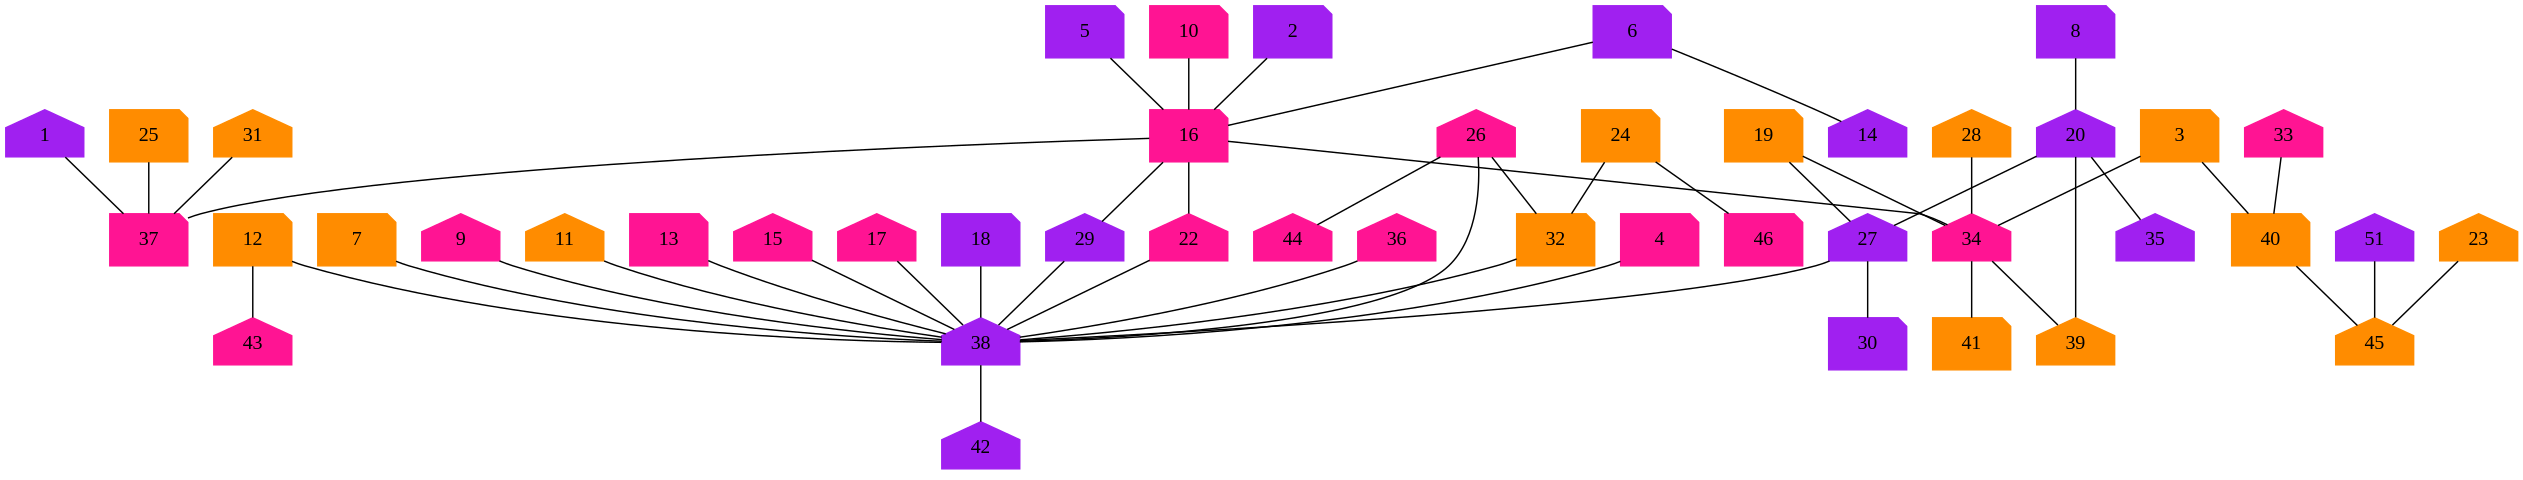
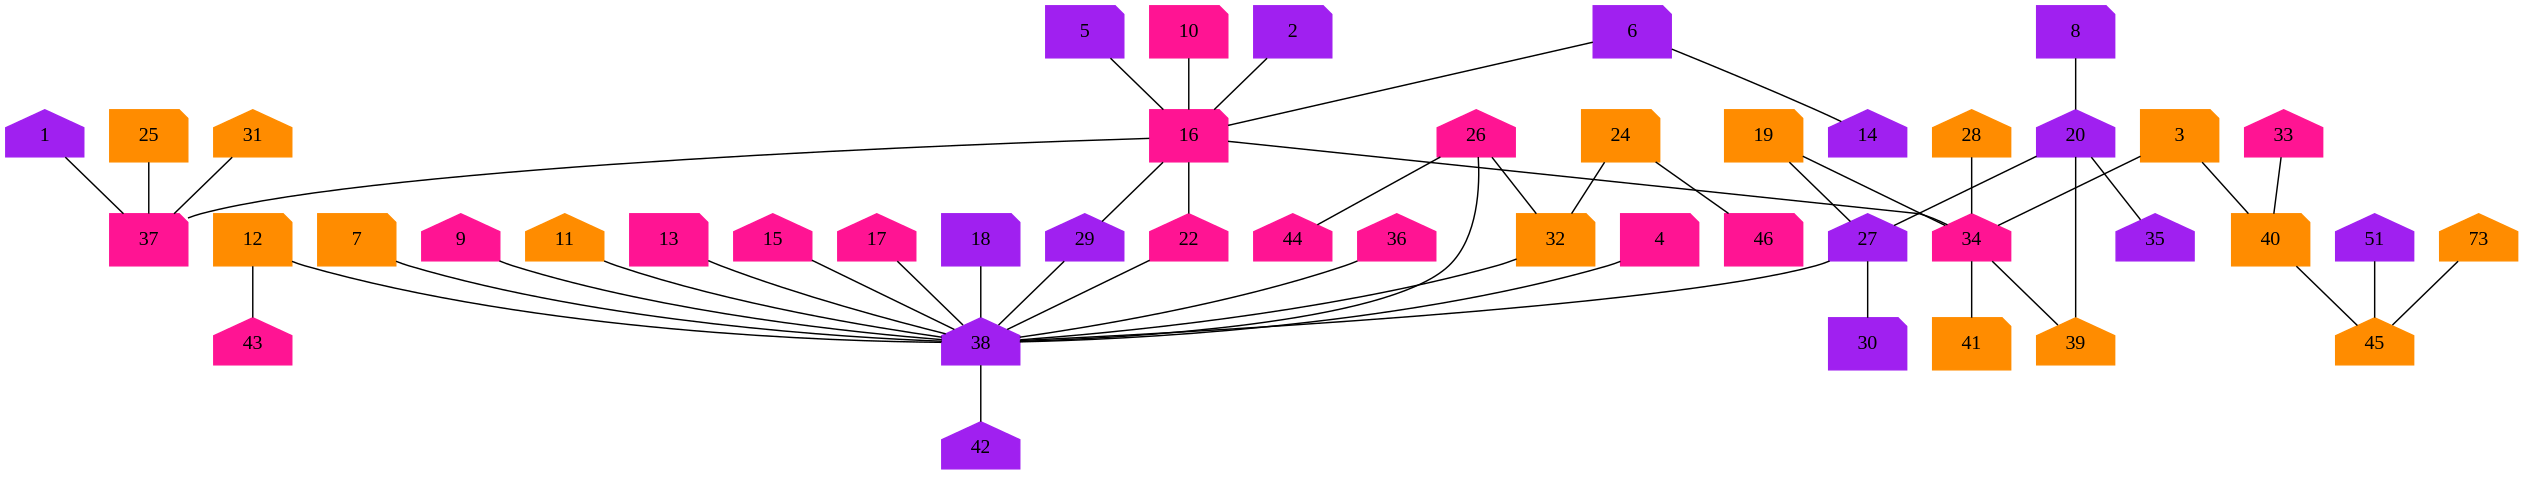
  graph {
    fontname="Liberation Serif"
    node [color=deeppink fontname="Liberation Serif" shape=house style=filled]
    edge [fontname="Liberation Serif" weight=1.0]
    1 [color=purple]
    37 [shape=note]
    2 [color=purple shape=note]
    16 [shape=note]
    34
    22
    29 [color=purple]
    3 [color=darkorange shape=note]
    40 [color=darkorange shape=note]
    39 [color=darkorange]
    41 [color=darkorange shape=note]
    45 [color=darkorange]
    4 [shape=note]
    38 [color=purple]
    42 [color=purple]
    5 [color=purple shape=note]
    6 [color=purple shape=note]
    14 [color=purple]
    7 [color=darkorange shape=note]
    8 [color=purple shape=note]
    20 [color=purple]
    27 [color=purple]
    35 [color=purple]
    9
    10 [shape=note]
    11 [color=darkorange]
    12 [color=darkorange shape=note]
    43
    13 [shape=note]
    15
    17
    18 [color=purple shape=note]
    19 [color=darkorange shape=note]
    30 [color=purple shape=note]
    n35 [color=purple label=51]
-   23 [color=darkorange]
+   23 [color=darkorange label=73]
    24 [color=darkorange shape=note]
    32 [color=darkorange shape=note]
    46 [shape=note]
    25 [color=darkorange shape=note]
    26
    44
    28 [color=darkorange]
    31 [color=darkorange]
    33
    36
    1 -- 37
    2 -- 16
    16 -- 37
    16 -- 34
    16 -- 22
    16 -- 29
    34 -- 39
    34 -- 41
    22 -- 38
    29 -- 38
    3 -- 34
    3 -- 40
    40 -- 45
    4 -- 38
    38 -- 42
    5 -- 16
    6 -- 16
    6 -- 14
    7 -- 38
    8 -- 20
    20 -- 39
    20 -- 27
    20 -- 35
    27 -- 38
    27 -- 30
    9 -- 38
    10 -- 16
    11 -- 38
    12 -- 38
    12 -- 43
    13 -- 38
    15 -- 38
    17 -- 38
    18 -- 38
    19 -- 34
    19 -- 27
    n35 -- 45
    23 -- 45
    24 -- 32
    24 -- 46
    32 -- 38
    25 -- 37
    26 -- 38
    26 -- 32
    26 -- 44
    28 -- 34 [weight=2.0]
    31 -- 37
    33 -- 40
    36 -- 38
  }
